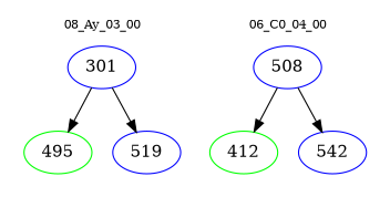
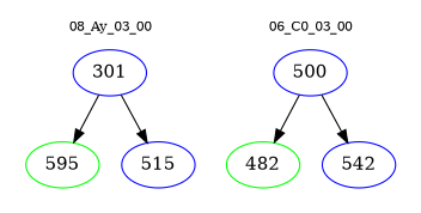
  digraph {
    fontname="DejaVu Serif"
    node [color=blue fontname="DejaVu Serif"]
    edge [color=black fontname="DejaVu Serif"]
    n1 [label=301]
-   n2 [color=green label=495]
-   n3 [label=519]
-   n4 [label=508]
-   n5 [color=green label=412]
+   n2 [color=green label=595]
+   n3 [label=515]
+   n4 [label=500]
+   n5 [color=green label=482]
    n6 [label=542]
    subgraph cluster_1 {
      color=white
      fontsize=10
      label="08_Ay_03_00"
      n1
      n2
      n3
    }
    subgraph cluster_2 {
      color=white
      fontsize=10
-     label="06_C0_04_00"
+     label="06_C0_03_00"
      n4
      n5
      n6
    }
    n1 -> n2
    n1 -> n3
    n4 -> n5
    n4 -> n6
  }
